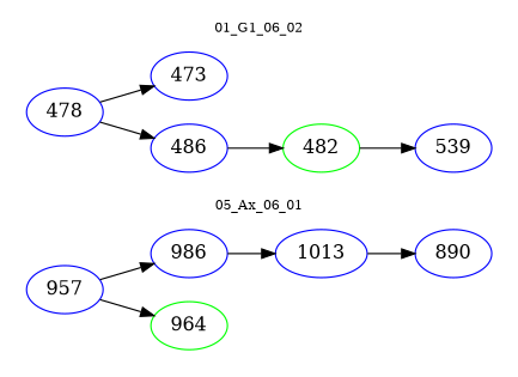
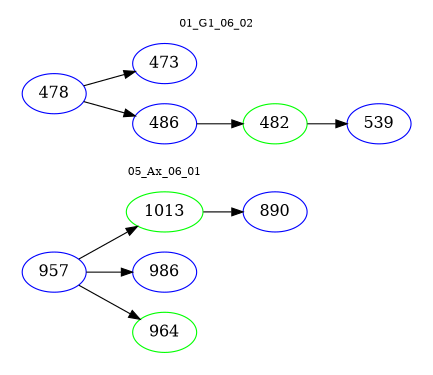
  digraph {
    rankdir=LR
    node [color=blue]
    edge [color=black]
    n1 [label=957]
    n2 [color=green label=964]
    n3 [label=986]
-   n4 [label=1013]
+   n4 [color=green label=1013]
    n5 [label=890]
    n6 [label=478]
    n7 [label=486]
    n8 [label=473]
    n9 [color=green label=482]
    n10 [label=539]
    subgraph cluster_1 {
      color=white
      fontsize=10
      label="05_Ax_06_01"
      n1
      n2
      n3
      n4
      n5
    }
    subgraph cluster_2 {
      color=white
      fontsize=10
      label="01_G1_06_02"
      n6
      n7
      n8
      n9
      n10
    }
    n1 -> n2
    n1 -> n3
-   n3 -> n4
+   n1 -> n4
    n4 -> n5
    n6 -> n7
    n6 -> n8
    n7 -> n9
    n9 -> n10
  }
